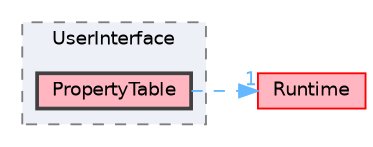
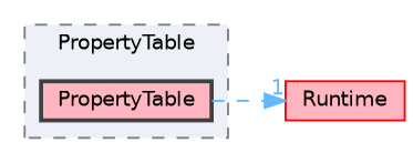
  digraph {
    compound=true
    rankdir=LR
    node [fillcolor=lightpink fontname=Helvetica fontsize=10 shape=box]
    n1 [color=grey25 height=0.2 label=PropertyTable style="filled,bold" width=0.4]
    n2 [color=red height=0.2 label=Runtime style=filled width=0.4]
    subgraph cluster_1 {
      bgcolor="#edf0f7"
      fontname=Helvetica
      fontsize=10
-     label=UserInterface
+     label=PropertyTable
      pencolor=grey50
      style="filled,dashed"
      n1
    }
    n1 -> n2 [color=steelblue1 fontcolor=steelblue1 fontname=Helvetica fontsize=10 headlabel=1 labeldistance=1.5 labelfontname=Helvetica labelfontsize=10 style=dashed]
  }
